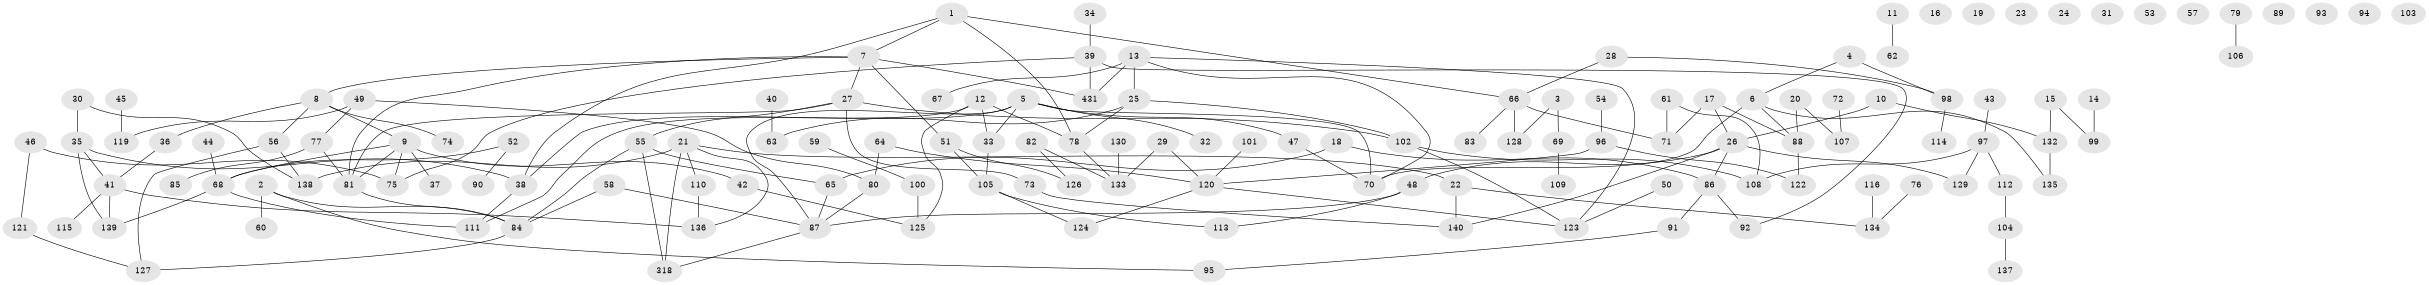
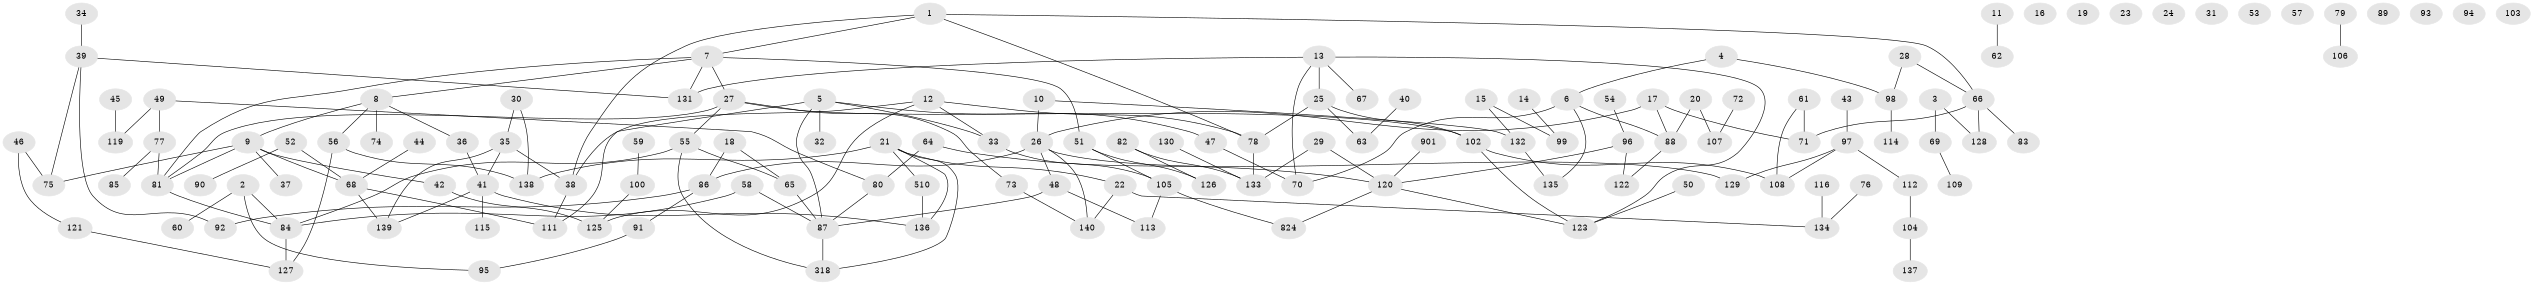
  graph {
    node [color=gray90 style=filled]
    1
    7
    38
    66
    78
    8
    27
    51
    81
-   131 [label=431]
+   131
    111
    128
    71
    83
    133
    2
    60
    84
    95
    127
    3
    69
    109
    4
    6
    98
    70
    88
    135
    114
    5
    32
    33
    47
    87
    105
    n37 [label=318]
    122
    9
    36
    56
    74
    102
    55
    73
    126
    37
    42
    68
    75
    41
    138
    125
    139
    10
    26
    132
    86
    140
    48
    129
    11
    62
    12
    13
    25
    67
    123
    63
    14
    99
    15
    16
    17
    18
    65
    92
    91
    19
    20
    107
    21
    22
-   110
+   110 [label=510]
    136
    134
    23
    24
    108
    113
    28
    29
    120
-   124
+   124 [label=824]
    30
    35
    31
    45
    119
    34
    39
    115
    40
    43
    97
    112
    44
    46
    121
    49
    77
    80
    85
    50
    52
    90
    53
    54
    96
    57
    58
    59
    100
    61
    64
    72
    76
    79
    106
    82
    89
    93
    94
    104
-   101
+   101 [label=901]
    103
    137
    116
    130
    1 -- 7
    1 -- 38
    1 -- 66
    1 -- 78
    7 -- 8
    7 -- 27
    7 -- 51
    7 -- 81
    7 -- 131
    38 -- 111
    66 -- 128
    66 -- 71
    66 -- 83
    78 -- 133
    8 -- 9
    8 -- 36
    8 -- 56
    8 -- 74
    27 -- 81
    27 -- 102
    27 -- 55
    27 -- 73
    51 -- 105
    51 -- 126
    81 -- 84
    2 -- 60
    2 -- 84
    2 -- 95
    84 -- 127
    3 -- 128
    3 -- 69
    69 -- 109
    4 -- 6
    4 -- 98
    6 -- 70
    6 -- 88
    6 -- 135
    98 -- 114
    88 -- 122
    5 -- 111
-   5 -- 70
    5 -- 32
    5 -- 33
    5 -- 47
    5 -- 87
    33 -- 105
    47 -- 70
    87 -- n37
    105 -- 113
    105 -- 124
    9 -- 81
    9 -- 37
    9 -- 42
    9 -- 68
    9 -- 75
    36 -- 41
    56 -- 127
    56 -- 138
    102 -- 123
    102 -- 108
    55 -- 84
    55 -- n37
    55 -- 65
    73 -- 140
    42 -- 125
    68 -- 111
    68 -- 139
    41 -- 139
    41 -- 136
    41 -- 115
    10 -- 26
    10 -- 132
    26 -- 86
    26 -- 140
    26 -- 48
    26 -- 129
    132 -- 135
    86 -- 92
    86 -- 91
    48 -- 87
    48 -- 113
    11 -- 62
    12 -- 38
    12 -- 78
    12 -- 33
    12 -- 125
    13 -- 131
    13 -- 70
    13 -- 25
    13 -- 67
    13 -- 123
    25 -- 78
    25 -- 102
    25 -- 63
    14 -- 99
    15 -- 132
    15 -- 99
    17 -- 71
    17 -- 88
    17 -- 26
    18 -- 86
    18 -- 65
    65 -- 87
    91 -- 95
    20 -- 88
    20 -- 107
    21 -- n37
    21 -- 138
    21 -- 22
    21 -- 110
    21 -- 136
    22 -- 140
    22 -- 134
    110 -- 136
    28 -- 66
    28 -- 98
    29 -- 133
    29 -- 120
    120 -- 123
    120 -- 124
    30 -- 138
    30 -- 35
    35 -- 38
    35 -- 41
    35 -- 139
    45 -- 119
    34 -- 39
    39 -- 131
    39 -- 75
    39 -- 92
    40 -- 63
    43 -- 97
    97 -- 129
    97 -- 108
    97 -- 112
    112 -- 104
    44 -- 68
    46 -- 75
    46 -- 121
    121 -- 127
    49 -- 119
    49 -- 77
    49 -- 80
    77 -- 81
    77 -- 85
    80 -- 87
    50 -- 123
    52 -- 68
    52 -- 90
    54 -- 96
    96 -- 122
    96 -- 120
    58 -- 84
    58 -- 87
    59 -- 100
    100 -- 125
    61 -- 71
    61 -- 108
    64 -- 120
    64 -- 80
    72 -- 107
    76 -- 134
    79 -- 106
    82 -- 133
    82 -- 126
    104 -- 137
    101 -- 120
    116 -- 134
    130 -- 133
  }
